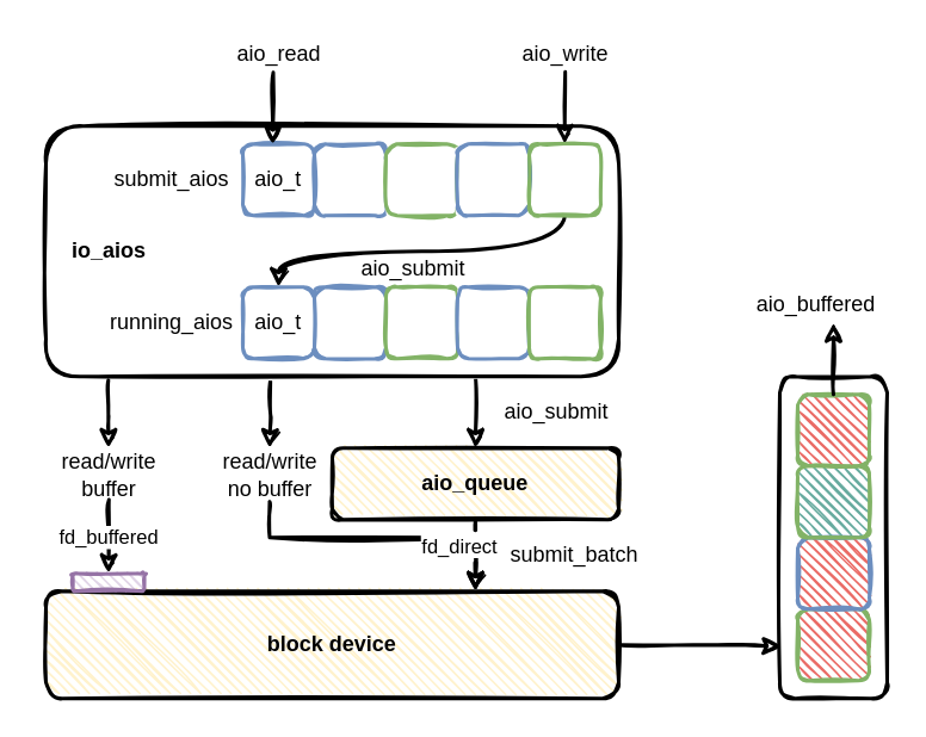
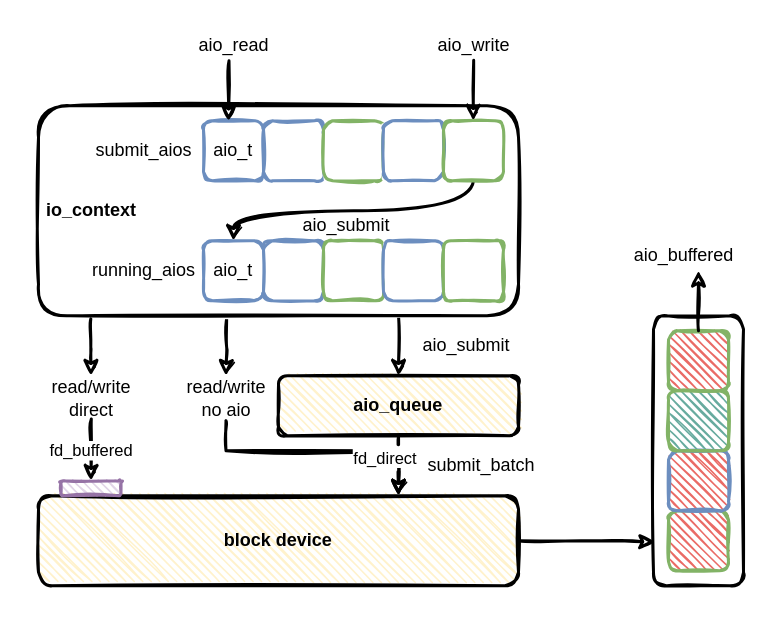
  <mxCell id="0" />
  <mxCell id="1" parent="0" />
  <mxCell id="2" style="edgeStyle=elbowEdgeStyle;rounded=0;sketch=1;orthogonalLoop=1;jettySize=auto;html=1;strokeWidth=2;elbow=vertical;" edge="1" parent="1" source="43"><mxGeometry relative="1" as="geometry"><mxPoint x="265" y="330" as="targetPoint" /><Array as="points"><mxPoint x="205" y="300" /></Array></mxGeometry></mxCell>
  <mxCell id="3" value="" style="rounded=1;whiteSpace=wrap;html=1;strokeWidth=2;fillWeight=1;hachureGap=4;hachureAngle=45;sketch=1;" vertex="1" parent="1"><mxGeometry x="435" y="210" width="60" height="180" as="geometry" /></mxCell>
  <mxCell id="4" style="edgeStyle=orthogonalEdgeStyle;rounded=0;sketch=1;orthogonalLoop=1;jettySize=auto;html=1;strokeWidth=2;exitX=0.5;exitY=1;exitDx=0;exitDy=0;entryX=0.75;entryY=0;entryDx=0;entryDy=0;dashed=1;" edge="1" parent="1" source="32" target="22"><mxGeometry relative="1" as="geometry"><mxPoint x="275" y="340" as="targetPoint" /></mxGeometry></mxCell>
  <mxCell id="5" value="fd_direct" style="edgeLabel;html=1;align=center;verticalAlign=middle;resizable=0;points=[];" vertex="1" connectable="0" parent="4"><mxGeometry x="-0.638" y="2" relative="1" as="geometry"><mxPoint x="-12" y="7" as="offset" /></mxGeometry></mxCell>
  <mxCell id="6" style="edgeStyle=orthogonalEdgeStyle;rounded=0;sketch=1;orthogonalLoop=1;jettySize=auto;html=1;strokeWidth=2;exitX=0.75;exitY=1;exitDx=0;exitDy=0;" edge="1" parent="1" source="9" target="32"><mxGeometry relative="1" as="geometry" /></mxCell>
  <mxCell id="7" style="edgeStyle=elbowEdgeStyle;rounded=0;sketch=1;orthogonalLoop=1;jettySize=auto;elbow=vertical;html=1;strokeWidth=2;exitX=0.392;exitY=1.009;exitDx=0;exitDy=0;exitPerimeter=0;" edge="1" parent="1" source="9" target="43"><mxGeometry relative="1" as="geometry" /></mxCell>
  <mxCell id="8" value="" style="edgeStyle=elbowEdgeStyle;rounded=0;sketch=1;orthogonalLoop=1;jettySize=auto;elbow=vertical;html=1;strokeWidth=2;exitX=0.109;exitY=1.015;exitDx=0;exitDy=0;exitPerimeter=0;" edge="1" parent="1" source="9" target="42"><mxGeometry relative="1" as="geometry" /></mxCell>
  <mxCell id="9" value="" style="rounded=1;whiteSpace=wrap;html=1;strokeWidth=2;fillWeight=1;hachureGap=4;hachureAngle=45;sketch=1;" vertex="1" parent="1"><mxGeometry x="25" y="70" width="320" height="140" as="geometry" /></mxCell>
  <mxCell id="10" value="aio_t" style="rounded=1;whiteSpace=wrap;html=1;strokeWidth=2;fillWeight=1;hachureGap=4;hachureAngle=45;sketch=1;fillColor=#FFFFFF;strokeColor=#6c8ebf;" vertex="1" parent="1"><mxGeometry x="135" y="80" width="40" height="40" as="geometry" /></mxCell>
  <mxCell id="11" value="" style="rounded=1;whiteSpace=wrap;html=1;strokeWidth=2;fillWeight=1;hachureGap=4;hachureAngle=45;sketch=1;fillColor=#FFFFFF;strokeColor=#6c8ebf;" vertex="1" parent="1"><mxGeometry x="175" y="80" width="40" height="40" as="geometry" /></mxCell>
  <mxCell id="12" value="" style="rounded=1;whiteSpace=wrap;html=1;strokeWidth=2;fillWeight=1;hachureGap=4;hachureAngle=45;sketch=1;fillColor=#FFFFFF;strokeColor=#82b366;" vertex="1" parent="1"><mxGeometry x="215" y="80" width="40" height="40" as="geometry" /></mxCell>
  <mxCell id="13" value="" style="rounded=1;whiteSpace=wrap;html=1;strokeWidth=2;fillWeight=1;hachureGap=4;hachureAngle=45;sketch=1;fillColor=#FFFFFF;strokeColor=#6c8ebf;" vertex="1" parent="1"><mxGeometry x="255" y="80" width="40" height="40" as="geometry" /></mxCell>
  <mxCell id="14" style="edgeStyle=orthogonalEdgeStyle;rounded=0;sketch=1;orthogonalLoop=1;jettySize=auto;html=1;entryX=0.5;entryY=0;entryDx=0;entryDy=0;strokeWidth=2;curved=1;exitX=0.5;exitY=1;exitDx=0;exitDy=0;" edge="1" parent="1" source="15" target="33"><mxGeometry relative="1" as="geometry" /></mxCell>
  <mxCell id="15" value="" style="rounded=1;whiteSpace=wrap;html=1;strokeWidth=2;fillWeight=1;hachureGap=4;hachureAngle=45;sketch=1;fillColor=#FFFFFF;strokeColor=#82b366;" vertex="1" parent="1"><mxGeometry x="295" y="80" width="40" height="40" as="geometry" /></mxCell>
  <mxCell id="16" value="" style="endArrow=classic;html=1;rounded=0;entryX=0.418;entryY=0.007;entryDx=0;entryDy=0;entryPerimeter=0;sketch=1;strokeWidth=2;" edge="1" parent="1" target="10"><mxGeometry width="50" height="50" relative="1" as="geometry"><mxPoint x="152" y="40" as="sourcePoint" /><mxPoint x="305" y="0" as="targetPoint" /></mxGeometry></mxCell>
  <mxCell id="17" value="aio_read" style="text;html=1;align=center;verticalAlign=middle;resizable=0;points=[];autosize=1;strokeColor=none;fillColor=none;" vertex="1" parent="1"><mxGeometry x="125" y="20" width="60" height="20" as="geometry" /></mxCell>
  <mxCell id="18" value="" style="endArrow=classic;html=1;rounded=0;entryX=0.418;entryY=0.007;entryDx=0;entryDy=0;entryPerimeter=0;sketch=1;strokeWidth=2;" edge="1" parent="1"><mxGeometry width="50" height="50" relative="1" as="geometry"><mxPoint x="315.11" y="39.72" as="sourcePoint" /><mxPoint x="314.83" y="80" as="targetPoint" /></mxGeometry></mxCell>
  <mxCell id="19" value="aio_write" style="text;html=1;align=center;verticalAlign=middle;resizable=0;points=[];autosize=1;strokeColor=none;fillColor=none;" vertex="1" parent="1"><mxGeometry x="285" y="20" width="60" height="20" as="geometry" /></mxCell>
- <mxCell id="20" value="io_aios" style="text;html=1;align=center;verticalAlign=middle;resizable=0;points=[];autosize=1;strokeColor=none;fillColor=none;fontStyle=1" vertex="1" parent="1"><mxGeometry x="20" y="130" width="80" height="20" as="geometry" /></mxCell>
+ <mxCell id="20" value="io_context" style="text;html=1;align=center;verticalAlign=middle;resizable=0;points=[];autosize=1;strokeColor=none;fillColor=none;fontStyle=1" vertex="1" parent="1"><mxGeometry x="20" y="130" width="80" height="20" as="geometry" /></mxCell>
  <mxCell id="21" style="edgeStyle=orthogonalEdgeStyle;rounded=0;sketch=1;orthogonalLoop=1;jettySize=auto;html=1;entryX=0.017;entryY=0.838;entryDx=0;entryDy=0;entryPerimeter=0;strokeWidth=2;" edge="1" parent="1" source="22" target="3"><mxGeometry relative="1" as="geometry" /></mxCell>
  <mxCell id="22" value="block device" style="rounded=1;whiteSpace=wrap;html=1;strokeWidth=2;fillWeight=1;hachureGap=4;hachureAngle=45;sketch=1;fontStyle=1;fillColor=#fff2cc;" vertex="1" parent="1"><mxGeometry x="25" y="330" width="320" height="60" as="geometry" /></mxCell>
  <mxCell id="23" value="fd_buffered" style="edgeStyle=orthogonalEdgeStyle;rounded=0;sketch=1;orthogonalLoop=1;jettySize=auto;html=1;strokeWidth=2;exitX=0.503;exitY=0.96;exitDx=0;exitDy=0;entryX=0.5;entryY=0;entryDx=0;entryDy=0;exitPerimeter=0;" edge="1" parent="1" source="42" target="25"><mxGeometry relative="1" as="geometry"><mxPoint x="49.67" y="270" as="sourcePoint" /><mxPoint x="50" y="300" as="targetPoint" /></mxGeometry></mxCell>
  <mxCell id="24" value="aio_submit" style="text;html=1;align=center;verticalAlign=middle;resizable=0;points=[];autosize=1;strokeColor=none;fillColor=none;" vertex="1" parent="1"><mxGeometry x="195" y="140" width="70" height="20" as="geometry" /></mxCell>
  <mxCell id="25" value="" style="rounded=1;whiteSpace=wrap;html=1;strokeWidth=2;fillWeight=1;hachureGap=4;hachureAngle=45;sketch=1;fillColor=#e1d5e7;strokeColor=#9673a6;" vertex="1" parent="1"><mxGeometry x="40" y="320" width="40" height="10" as="geometry" /></mxCell>
  <mxCell id="26" value="" style="rounded=1;whiteSpace=wrap;html=1;strokeWidth=2;fillWeight=1;hachureGap=4;hachureAngle=45;sketch=1;fillColor=#EA6B66;strokeColor=#82b366;" vertex="1" parent="1"><mxGeometry x="445" y="340" width="40" height="40" as="geometry" /></mxCell>
  <mxCell id="27" value="" style="rounded=1;whiteSpace=wrap;html=1;strokeWidth=2;fillWeight=1;hachureGap=4;hachureAngle=45;sketch=1;fillColor=#EA6B66;strokeColor=#6c8ebf;" vertex="1" parent="1"><mxGeometry x="445" y="300" width="40" height="40" as="geometry" /></mxCell>
  <mxCell id="28" value="" style="rounded=1;whiteSpace=wrap;html=1;strokeWidth=2;fillWeight=1;hachureGap=4;hachureAngle=45;sketch=1;fillColor=#67AB9F;strokeColor=#82b366;" vertex="1" parent="1"><mxGeometry x="445" y="260" width="40" height="40" as="geometry" /></mxCell>
  <mxCell id="29" value="" style="rounded=1;whiteSpace=wrap;html=1;strokeWidth=2;fillWeight=1;hachureGap=4;hachureAngle=45;sketch=1;fillColor=#EA6B66;strokeColor=#82b366;" vertex="1" parent="1"><mxGeometry x="445" y="220" width="40" height="40" as="geometry" /></mxCell>
  <mxCell id="30" value="" style="endArrow=classic;html=1;rounded=0;sketch=1;strokeWidth=2;exitX=0.5;exitY=0;exitDx=0;exitDy=0;" edge="1" parent="1" source="29"><mxGeometry width="50" height="50" relative="1" as="geometry"><mxPoint x="445.28" y="149.86" as="sourcePoint" /><mxPoint x="465" y="180" as="targetPoint" /></mxGeometry></mxCell>
  <mxCell id="31" value="aio_buffered" style="text;html=1;align=center;verticalAlign=middle;resizable=0;points=[];autosize=1;strokeColor=none;fillColor=none;" vertex="1" parent="1"><mxGeometry x="415" y="160" width="80" height="20" as="geometry" /></mxCell>
  <mxCell id="32" value="aio_queue" style="rounded=1;whiteSpace=wrap;html=1;strokeWidth=2;fillWeight=1;hachureGap=4;hachureAngle=45;sketch=1;fontStyle=1;fillColor=#fff2cc;" vertex="1" parent="1"><mxGeometry x="185" y="250" width="160" height="40" as="geometry" /></mxCell>
  <mxCell id="33" value="aio_t" style="rounded=1;whiteSpace=wrap;html=1;strokeWidth=2;fillWeight=1;hachureGap=4;hachureAngle=45;sketch=1;fillColor=#FFFFFF;strokeColor=#6c8ebf;" vertex="1" parent="1"><mxGeometry x="135" y="160" width="40" height="40" as="geometry" /></mxCell>
  <mxCell id="34" value="" style="rounded=1;whiteSpace=wrap;html=1;strokeWidth=2;fillWeight=1;hachureGap=4;hachureAngle=45;sketch=1;fillColor=#FFFFFF;strokeColor=#6c8ebf;" vertex="1" parent="1"><mxGeometry x="175" y="160" width="40" height="40" as="geometry" /></mxCell>
  <mxCell id="35" value="" style="rounded=1;whiteSpace=wrap;html=1;strokeWidth=2;fillWeight=1;hachureGap=4;hachureAngle=45;sketch=1;fillColor=#FFFFFF;strokeColor=#82b366;" vertex="1" parent="1"><mxGeometry x="215" y="160" width="40" height="40" as="geometry" /></mxCell>
  <mxCell id="36" value="" style="rounded=1;whiteSpace=wrap;html=1;strokeWidth=2;fillWeight=1;hachureGap=4;hachureAngle=45;sketch=1;fillColor=#FFFFFF;strokeColor=#6c8ebf;" vertex="1" parent="1"><mxGeometry x="255" y="160" width="40" height="40" as="geometry" /></mxCell>
  <mxCell id="37" value="" style="rounded=1;whiteSpace=wrap;html=1;strokeWidth=2;fillWeight=1;hachureGap=4;hachureAngle=45;sketch=1;fillColor=#FFFFFF;strokeColor=#82b366;" vertex="1" parent="1"><mxGeometry x="295" y="160" width="40" height="40" as="geometry" /></mxCell>
  <mxCell id="38" value="submit_aios" style="text;html=1;align=center;verticalAlign=middle;resizable=0;points=[];autosize=1;strokeColor=none;fillColor=none;" vertex="1" parent="1"><mxGeometry x="50" y="90" width="90" height="20" as="geometry" /></mxCell>
  <mxCell id="39" value="running_aios" style="text;html=1;align=center;verticalAlign=middle;resizable=0;points=[];autosize=1;strokeColor=none;fillColor=none;" vertex="1" parent="1"><mxGeometry x="55" y="170" width="80" height="20" as="geometry" /></mxCell>
  <mxCell id="40" value="aio_submit" style="text;html=1;align=center;verticalAlign=middle;resizable=0;points=[];autosize=1;strokeColor=none;fillColor=none;" vertex="1" parent="1"><mxGeometry x="275" y="220" width="70" height="20" as="geometry" /></mxCell>
  <mxCell id="41" value="submit_batch" style="text;html=1;align=center;verticalAlign=middle;resizable=0;points=[];autosize=1;strokeColor=none;fillColor=none;" vertex="1" parent="1"><mxGeometry x="275" y="300" width="90" height="20" as="geometry" /></mxCell>
- <mxCell id="42" value="read/write&lt;br&gt;buffer" style="text;html=1;align=center;verticalAlign=middle;resizable=0;points=[];autosize=1;strokeColor=none;fillColor=none;" vertex="1" parent="1"><mxGeometry x="25" y="250" width="70" height="30" as="geometry" /></mxCell>
- <mxCell id="43" value="read/write&lt;br&gt;no buffer" style="text;html=1;align=center;verticalAlign=middle;resizable=0;points=[];autosize=1;strokeColor=none;fillColor=none;" vertex="1" parent="1"><mxGeometry x="115" y="250" width="70" height="30" as="geometry" /></mxCell>
+ <mxCell id="42" value="read/write&lt;br&gt;direct" style="text;html=1;align=center;verticalAlign=middle;resizable=0;points=[];autosize=1;strokeColor=none;fillColor=none;" vertex="1" parent="1"><mxGeometry x="25" y="250" width="70" height="30" as="geometry" /></mxCell>
+ <mxCell id="43" value="read/write&lt;br&gt;no aio" style="text;html=1;align=center;verticalAlign=middle;resizable=0;points=[];autosize=1;strokeColor=none;fillColor=none;" vertex="1" parent="1"><mxGeometry x="115" y="250" width="70" height="30" as="geometry" /></mxCell>
